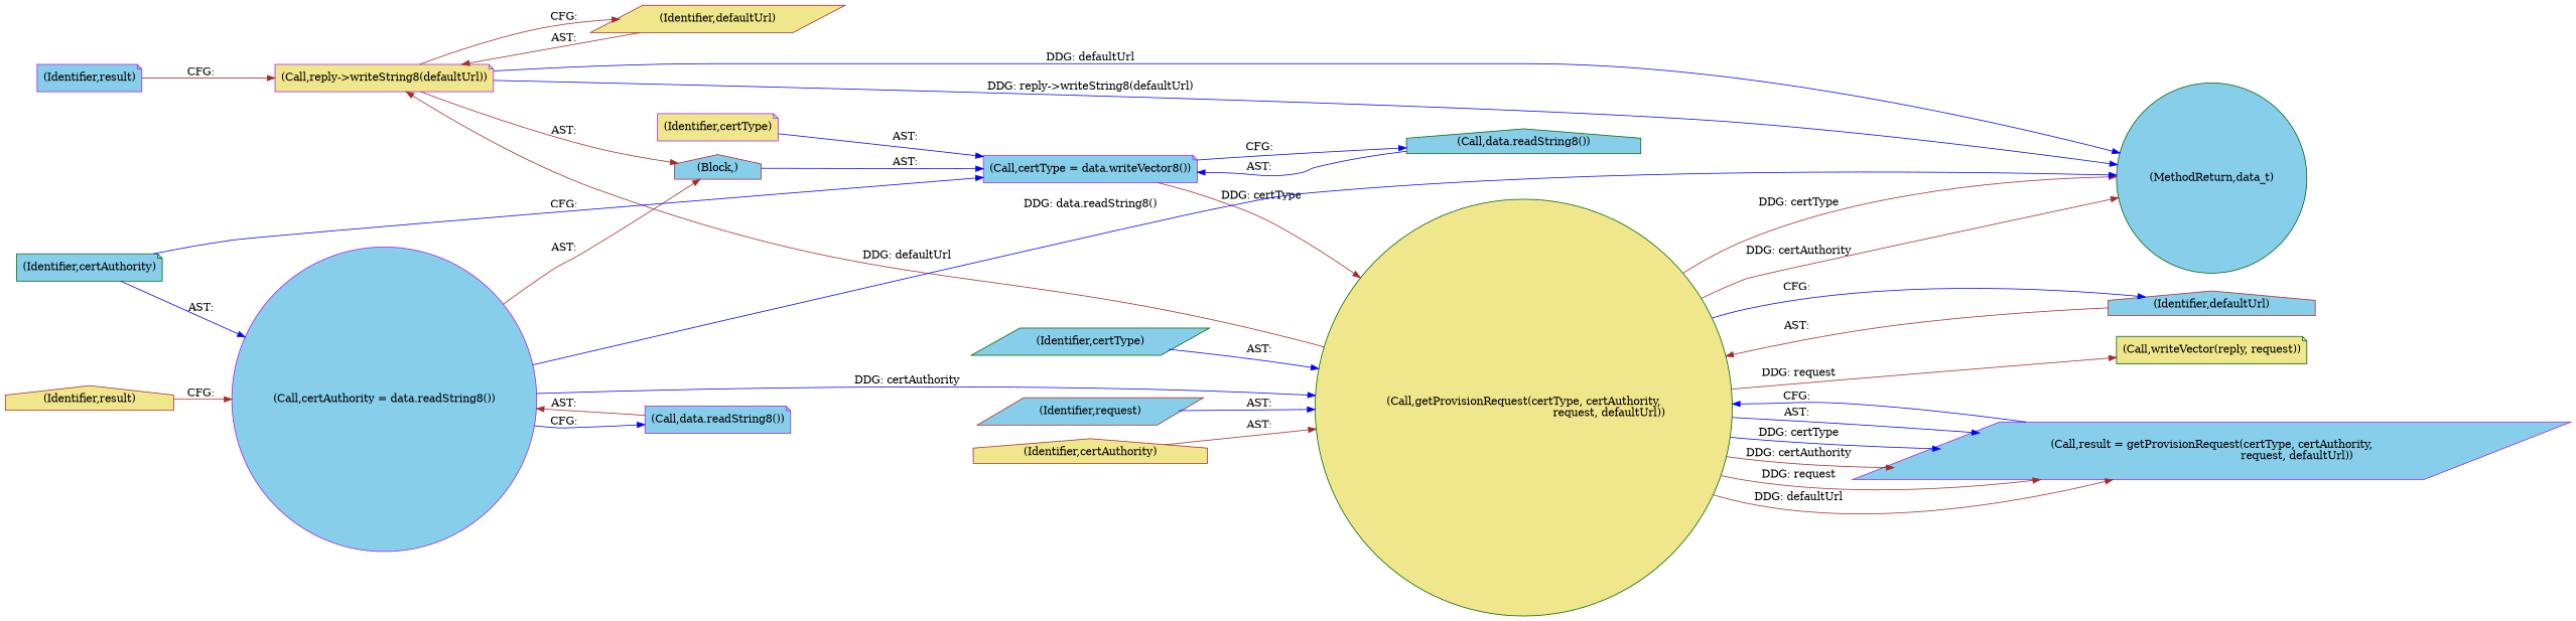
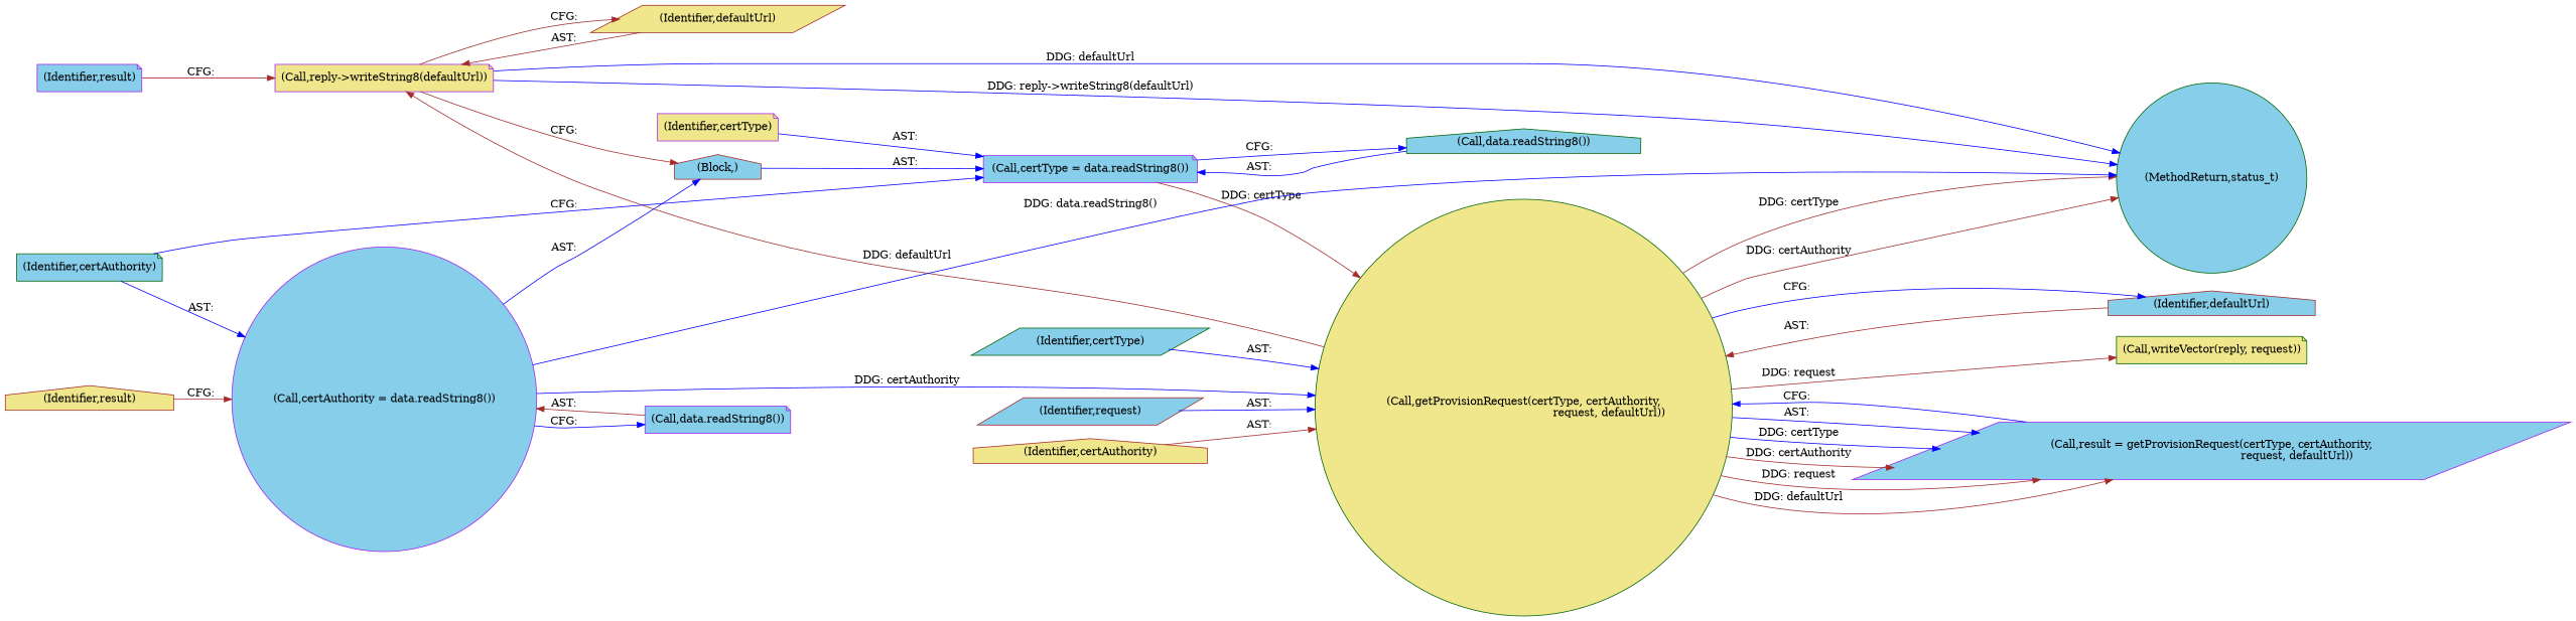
  digraph {
    rankdir=LR
    node [color=purple fillcolor=skyblue shape=note style=filled]
    edge [color=blue]
    n1 [fillcolor=khaki label="(Call,reply->writeString8(defaultUrl))"]
-   n2 [color=darkgreen label="(MethodReturn,data_t)" shape=circle]
+   n2 [color=darkgreen label="(MethodReturn,status_t)" shape=circle]
    n3 [color=brown fillcolor=khaki label="(Identifier,defaultUrl)" shape=parallelogram]
    n4 [color=brown label="(Block,)" shape=house]
-   n5 [label="(Call,certType = data.writeVector8())"]
+   n5 [label="(Call,certType = data.readString8())"]
    n6 [color=darkgreen fillcolor=khaki label="(Call,getProvisionRequest(certType, certAuthority,\n                                                  request, defaultUrl))" shape=circle]
    n7 [label="(Call,result = getProvisionRequest(certType, certAuthority,\n                                                  request, defaultUrl))" shape=parallelogram]
    n8 [color=brown label="(Identifier,defaultUrl)" shape=house]
    n9 [color=darkgreen fillcolor=khaki label="(Call,writeVector(reply, request))"]
    n10 [color=darkgreen label="(Call,data.readString8())" shape=house]
    n11 [label="(Call,certAuthority = data.readString8())" shape=circle]
    n12 [label="(Call,data.readString8())"]
    n13 [color=brown label="(Identifier,request)" shape=parallelogram]
    n14 [color=brown fillcolor=khaki label="(Identifier,certAuthority)" shape=house]
    n15 [label="(Identifier,result)"]
    n16 [color=darkgreen label="(Identifier,certType)" shape=parallelogram]
    n17 [color=darkgreen label="(Identifier,certAuthority)"]
    n18 [color=brown fillcolor=khaki label="(Identifier,result)" shape=house]
    n19 [fillcolor=khaki label="(Identifier,certType)"]
    n1 -> n2 [label="DDG: reply->writeString8(defaultUrl)"]
    n1 -> n2 [label="DDG: defaultUrl"]
    n1 -> n3 [color=brown label="CFG: "]
-   n1 -> n4 [color=brown label="AST: "]
+   n1 -> n4 [color=brown label="CFG: "]
    n3 -> n1 [color=brown label="AST: "]
    n4 -> n5 [label="AST: "]
    n5 -> n6 [color=brown label="DDG: certType"]
    n5 -> n10 [label="CFG: "]
    n6 -> n1 [color=brown label="DDG: defaultUrl"]
    n6 -> n2 [color=brown label="DDG: certType"]
    n6 -> n2 [color=brown label="DDG: certAuthority"]
    n6 -> n7 [label="AST: "]
    n6 -> n7 [label="DDG: certType"]
    n6 -> n7 [color=brown label="DDG: certAuthority"]
    n6 -> n7 [color=brown label="DDG: request"]
    n6 -> n7 [color=brown label="DDG: defaultUrl"]
    n6 -> n8 [label="CFG: "]
    n6 -> n9 [color=brown label="DDG: request"]
    n7 -> n6 [label="CFG: "]
    n8 -> n6 [color=brown label="AST: "]
    n10 -> n5 [label="AST: "]
    n11 -> n2 [label="DDG: data.readString8()"]
-   n11 -> n4 [color=brown label="AST: "]
+   n11 -> n4 [label="AST: "]
    n11 -> n6 [label="DDG: certAuthority"]
    n11 -> n12 [label="CFG: "]
    n12 -> n11 [color=brown label="AST: "]
    n13 -> n6 [label="AST: "]
    n14 -> n6 [color=brown label="AST: "]
    n15 -> n1 [color=brown label="CFG: "]
    n16 -> n6 [label="AST: "]
    n17 -> n5 [label="CFG: "]
    n17 -> n11 [label="AST: "]
    n18 -> n11 [color=brown label="CFG: "]
    n19 -> n5 [label="AST: "]
  }
